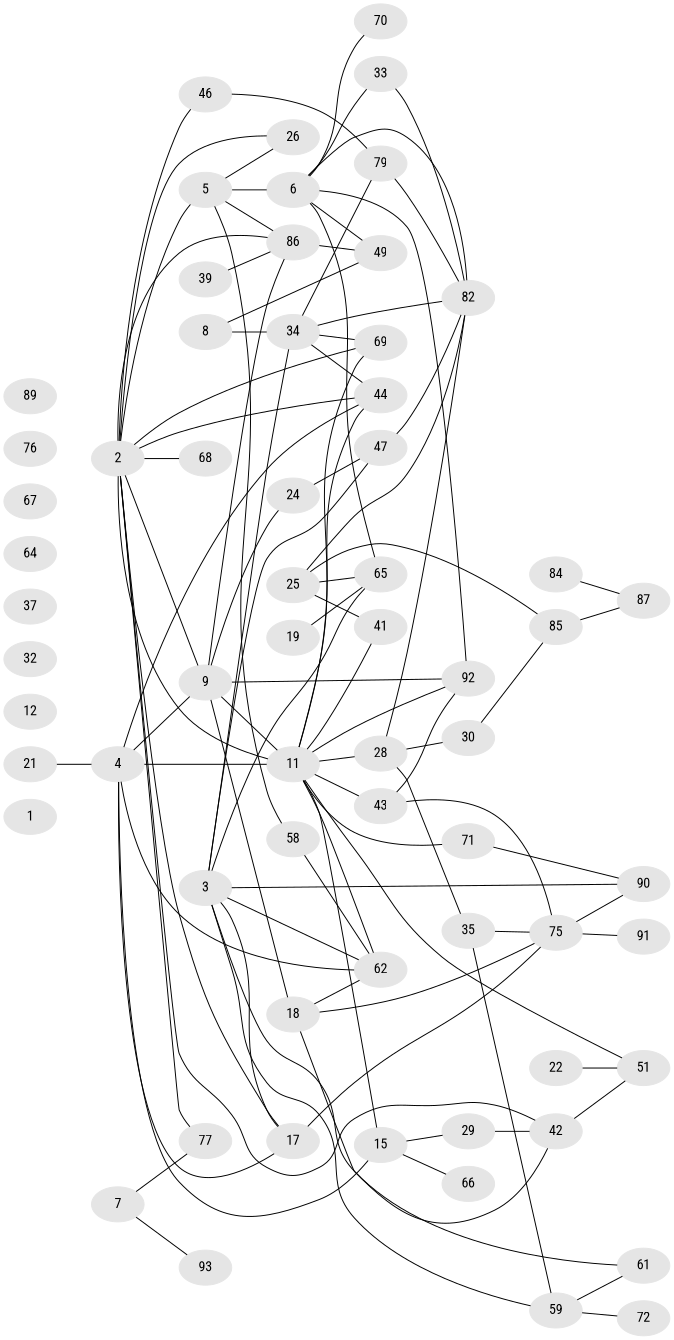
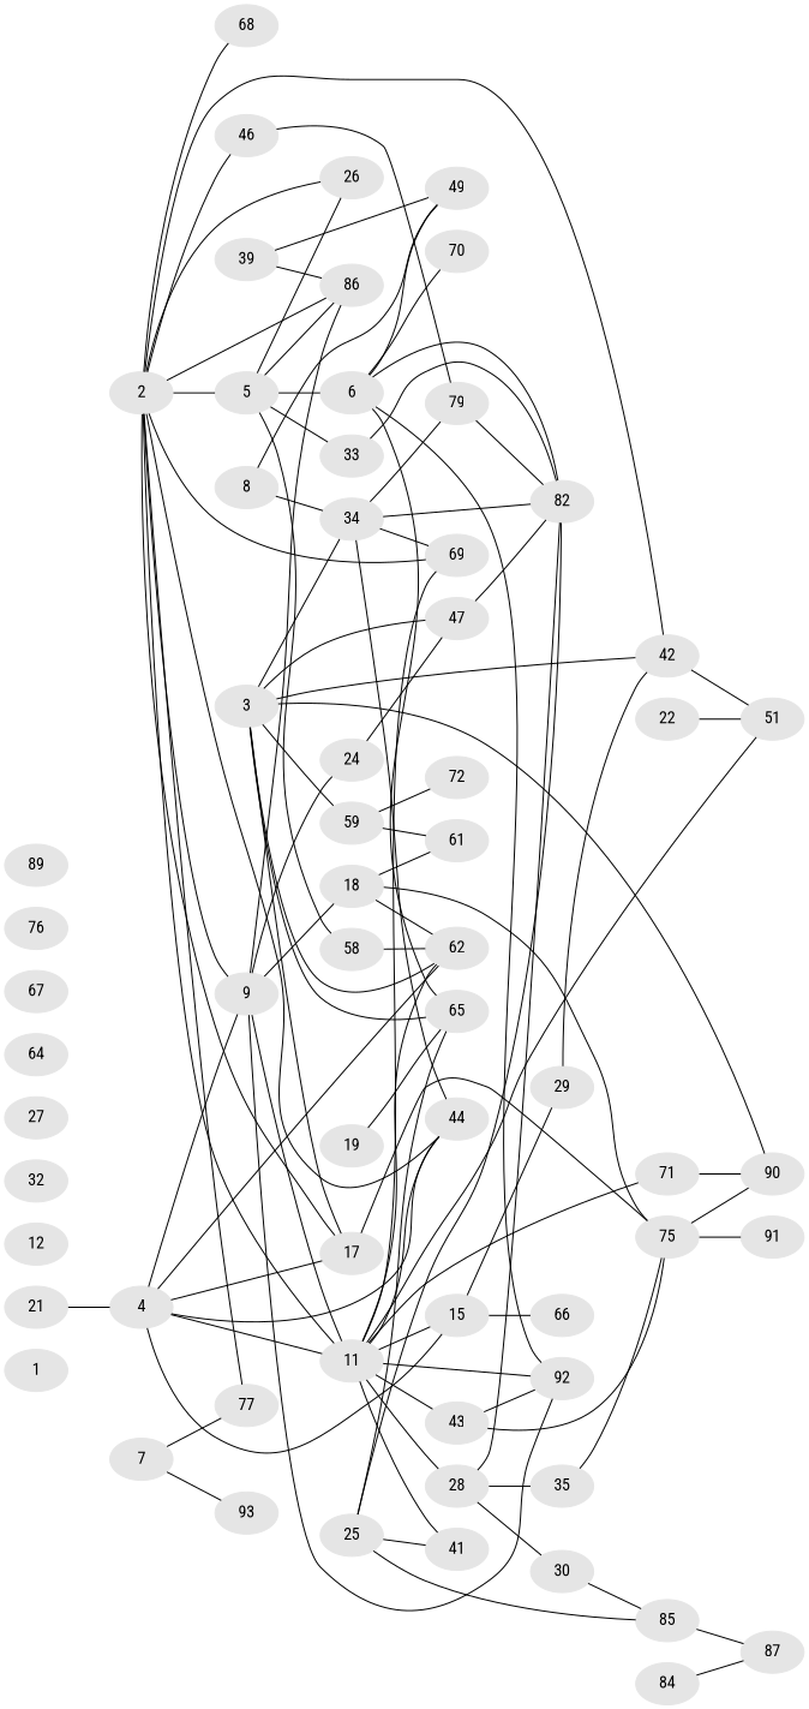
  graph {
    fontname="Roboto Condensed"
    rankdir=LR
    node [color=gray90 fontname="Roboto Condensed" style=filled]
    edge [fontname="Roboto Condensed"]
    1
    2 [super="+20+50+60+81"]
    5 [super="+34+53"]
    9 [super="+36"]
    11 [super="+13+45+63+80+83+88"]
    17
    26
    42
    44
    46
    68
    69
    77
    86
    4 [super="+38+48+54+71"]
    62
    15
    6 [super="+27+40+57"]
    33
    58
    92
    18
    24
    28
    41
    43
    51
    n28 [label=71]
    75
    79
    3 [super="+10+74+78"]
    n32 [label=34 super="+31+55"]
    47
    59
    65
    90
    82
    72
    61
    29
    66
    49
    70
    7 [super="+23+56"]
    93
    8 [super="+16"]
    30
    35
    12
    91
    19
    21
    22
    25
    85
    87
    32
-   37
+   37 [label=27]
    39
    64
    67
    76
    84
    89
    2 -- 5
    2 -- 9
    2 -- 11
    2 -- 17
    2 -- 26
    2 -- 42
    2 -- 44
    2 -- 46
    2 -- 68 [weight=2]
    2 -- 69
    2 -- 77
    2 -- 86
    5 -- 26
    5 -- 86
    5 -- 6
-   6 -- 33
+   5 -- 33
    5 -- 58
    9 -- 11
    9 -- 86
    9 -- 92
    9 -- 18
    9 -- 24
    11 -- 44
    11 -- 69
    11 -- 62
    11 -- 15
    11 -- 92
    11 -- 28
    11 -- 41
    11 -- 43
    11 -- 51
    11 -- n28
    17 -- 75
    42 -- 51
    46 -- 79
    4 -- 9
    4 -- 11 [weight=2]
    4 -- 17
    4 -- 44
    4 -- 62
    4 -- 15
    15 -- 29
    15 -- 66
    6 -- 92
    6 -- 65
    6 -- 82
    6 -- 49
    6 -- 70
    33 -- 82
    58 -- 62
    18 -- 62
    18 -- 75
    18 -- 61
    24 -- 47
    28 -- 82
    28 -- 30
    28 -- 35
    43 -- 92
    43 -- 75
    n28 -- 90
    75 -- 90
    75 -- 91
    79 -- 82
    3 -- 17 [weight=2]
    3 -- 42 [weight=2]
    3 -- 62
    3 -- n32 [weight=2]
    3 -- 47
    3 -- 59
    3 -- 65
    3 -- 90
    n32 -- 44
    n32 -- 69
    n32 -- 79
    n32 -- 82
    47 -- 82
    59 -- 72
    59 -- 61
    29 -- 42
    7 -- 77
    7 -- 93
    8 -- n32
    8 -- 49
    30 -- 85
    35 -- 75
-   35 -- 59
    19 -- 65
    21 -- 4
    22 -- 51
    25 -- 41
    25 -- 65
    25 -- 82
    25 -- 85
    85 -- 87
    39 -- 86
-   86 -- 49
+   39 -- 49
    84 -- 87
  }
